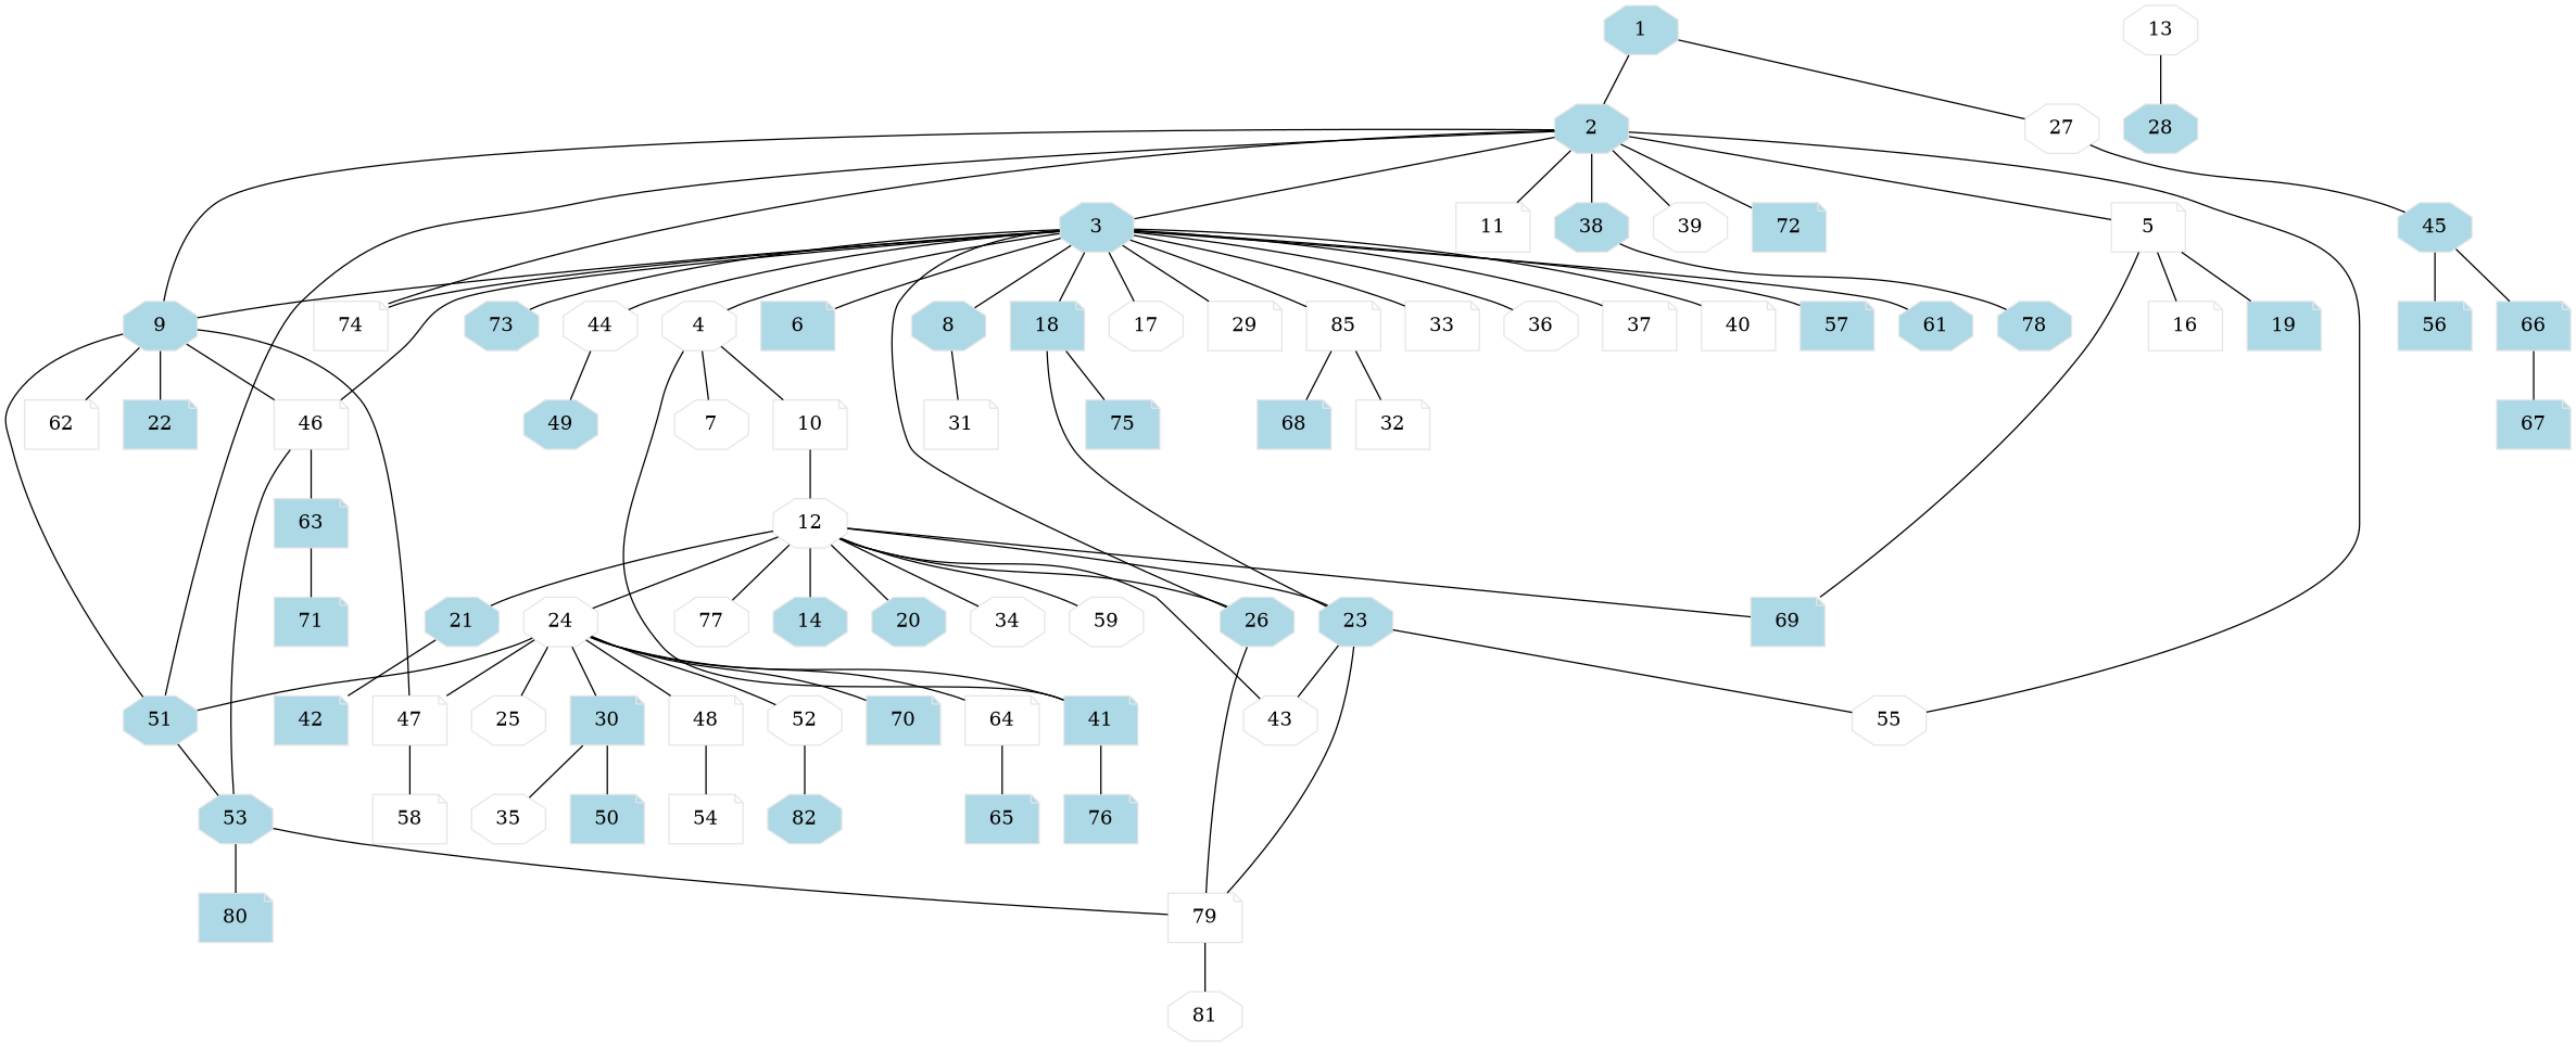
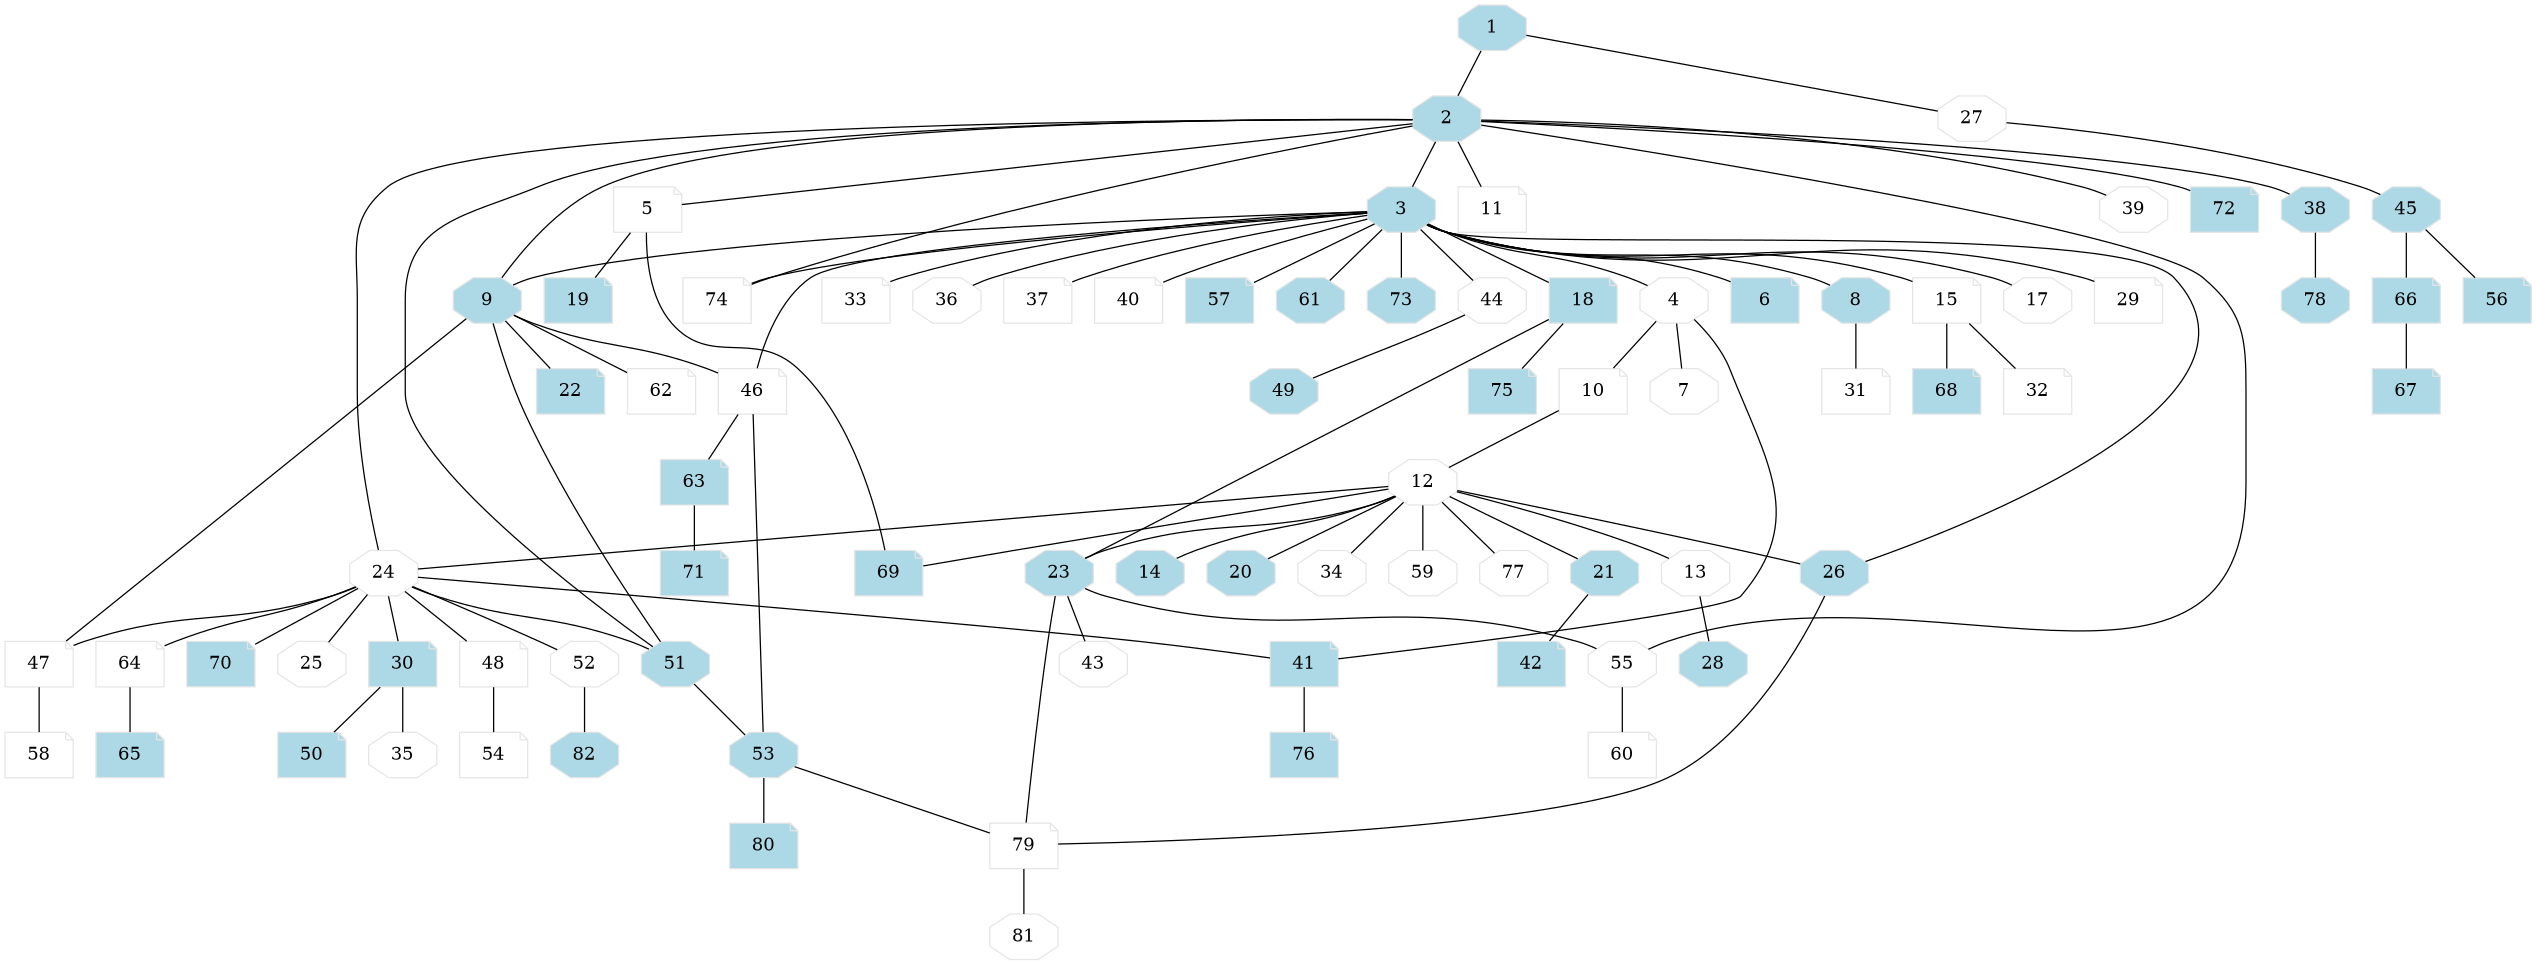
  graph {
    node [color=gray90 fillcolor=lightblue shape=note style=filled]
    1 [shape=octagon]
    2 [shape=octagon]
    27 [fillcolor=white shape=octagon]
    3 [shape=octagon]
    5 [fillcolor=white]
    9 [shape=octagon]
    11 [fillcolor=white]
    24 [fillcolor=white shape=octagon]
    38 [shape=octagon]
    39 [fillcolor=white shape=octagon]
    51 [shape=octagon]
    55 [fillcolor=white shape=octagon]
    72
    74 [fillcolor=white]
    45 [shape=octagon]
    4 [fillcolor=white shape=octagon]
    6
    8 [shape=octagon]
-   15 [fillcolor=white label=85]
+   15 [fillcolor=white]
    17 [fillcolor=white shape=octagon]
    18
    26 [shape=octagon]
    29 [fillcolor=white]
    33 [fillcolor=white]
    36 [fillcolor=white shape=octagon]
    37 [fillcolor=white]
    40 [fillcolor=white]
    44 [fillcolor=white shape=octagon]
    46 [fillcolor=white]
    57
    61 [shape=octagon]
    73 [shape=octagon]
-   16 [fillcolor=white]
    19
    69
    22
    47 [fillcolor=white]
    62 [fillcolor=white]
    41
    25 [fillcolor=white shape=octagon]
    30
    48 [fillcolor=white]
    52 [fillcolor=white shape=octagon]
    64 [fillcolor=white]
    70
    78 [shape=octagon]
    53 [shape=octagon]
+   60 [fillcolor=white]
    7 [fillcolor=white shape=octagon]
    10 [fillcolor=white]
    31 [fillcolor=white]
    32 [fillcolor=white]
    68
    23 [shape=octagon]
    75
    79 [fillcolor=white]
    49 [shape=octagon]
    63
    12 [fillcolor=white shape=octagon]
    76
    58 [fillcolor=white]
    13 [fillcolor=white shape=octagon]
    14 [shape=octagon]
    20 [shape=octagon]
    21 [shape=octagon]
    34 [fillcolor=white shape=octagon]
    59 [fillcolor=white shape=octagon]
    77 [fillcolor=white shape=octagon]
    28 [shape=octagon]
    42
    43 [fillcolor=white shape=octagon]
    81 [fillcolor=white shape=octagon]
    35 [fillcolor=white shape=octagon]
    50
    54 [fillcolor=white]
    82 [shape=octagon]
    65
    56
    66
    67
    80
    71
    1 -- 2
    1 -- 27
    2 -- 3
    2 -- 5
    2 -- 9
    2 -- 11
+   2 -- 24
    2 -- 38
    2 -- 39
    2 -- 51
    2 -- 55
    2 -- 72
    2 -- 74
    27 -- 45
    3 -- 9
    3 -- 74
    3 -- 4
    3 -- 6
    3 -- 8
    3 -- 15
    3 -- 17
    3 -- 18
    3 -- 26
    3 -- 29
    3 -- 33
    3 -- 36
    3 -- 37
    3 -- 40
    3 -- 44
    3 -- 46
    3 -- 57
    3 -- 61
    3 -- 73
-   5 -- 16
    5 -- 19
    5 -- 69
    9 -- 51
    9 -- 46
    9 -- 22
    9 -- 47
    9 -- 62
    24 -- 51
    24 -- 47
    24 -- 41
    24 -- 25
    24 -- 30
    24 -- 48
    24 -- 52
    24 -- 64
    24 -- 70
    38 -- 78
    51 -- 53
+   55 -- 60
    45 -- 56
    45 -- 66
    4 -- 41
    4 -- 7
    4 -- 10
    8 -- 31
    15 -- 32
    15 -- 68
    18 -- 23
    18 -- 75
    26 -- 79
    44 -- 49
    46 -- 53
    46 -- 63
    47 -- 58
    41 -- 76
    30 -- 35
    30 -- 50
    48 -- 54
    52 -- 82
    64 -- 65
    53 -- 79
    53 -- 80
    10 -- 12
    23 -- 55
    23 -- 79
    23 -- 43
    79 -- 81
    63 -- 71
    12 -- 24
    12 -- 26
    12 -- 69
    12 -- 23
-   12 -- 43
+   12 -- 13
    12 -- 14
    12 -- 20
    12 -- 21
    12 -- 34
    12 -- 59
    12 -- 77
    13 -- 28
    21 -- 42
    66 -- 67
  }
